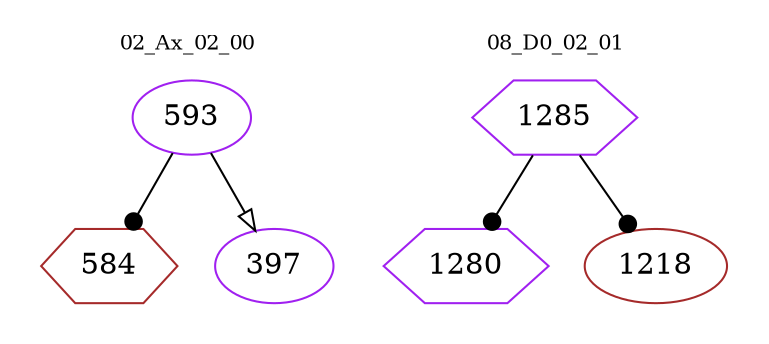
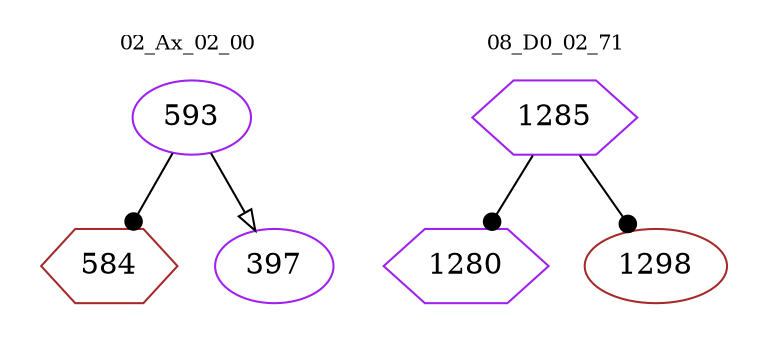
  digraph {
    node [color=purple shape=ellipse]
    edge [arrowhead=dot color=black]
    n1 [label=593]
    n2 [color=brown label=584 shape=hexagon]
    n3 [label=397]
    n4 [label=1285 shape=hexagon]
    n5 [label=1280 shape=hexagon]
-   n6 [color=brown label=1218]
+   n6 [color=brown label=1298]
    subgraph cluster_1 {
      color=white
      fontsize=10
      label="02_Ax_02_00"
      n1
      n2
      n3
    }
    subgraph cluster_2 {
      color=white
      fontsize=10
-     label="08_D0_02_01"
+     label="08_D0_02_71"
      n4
      n5
      n6
    }
    n1 -> n2
    n1 -> n3 [arrowhead=onormal]
    n4 -> n5
    n4 -> n6
  }
